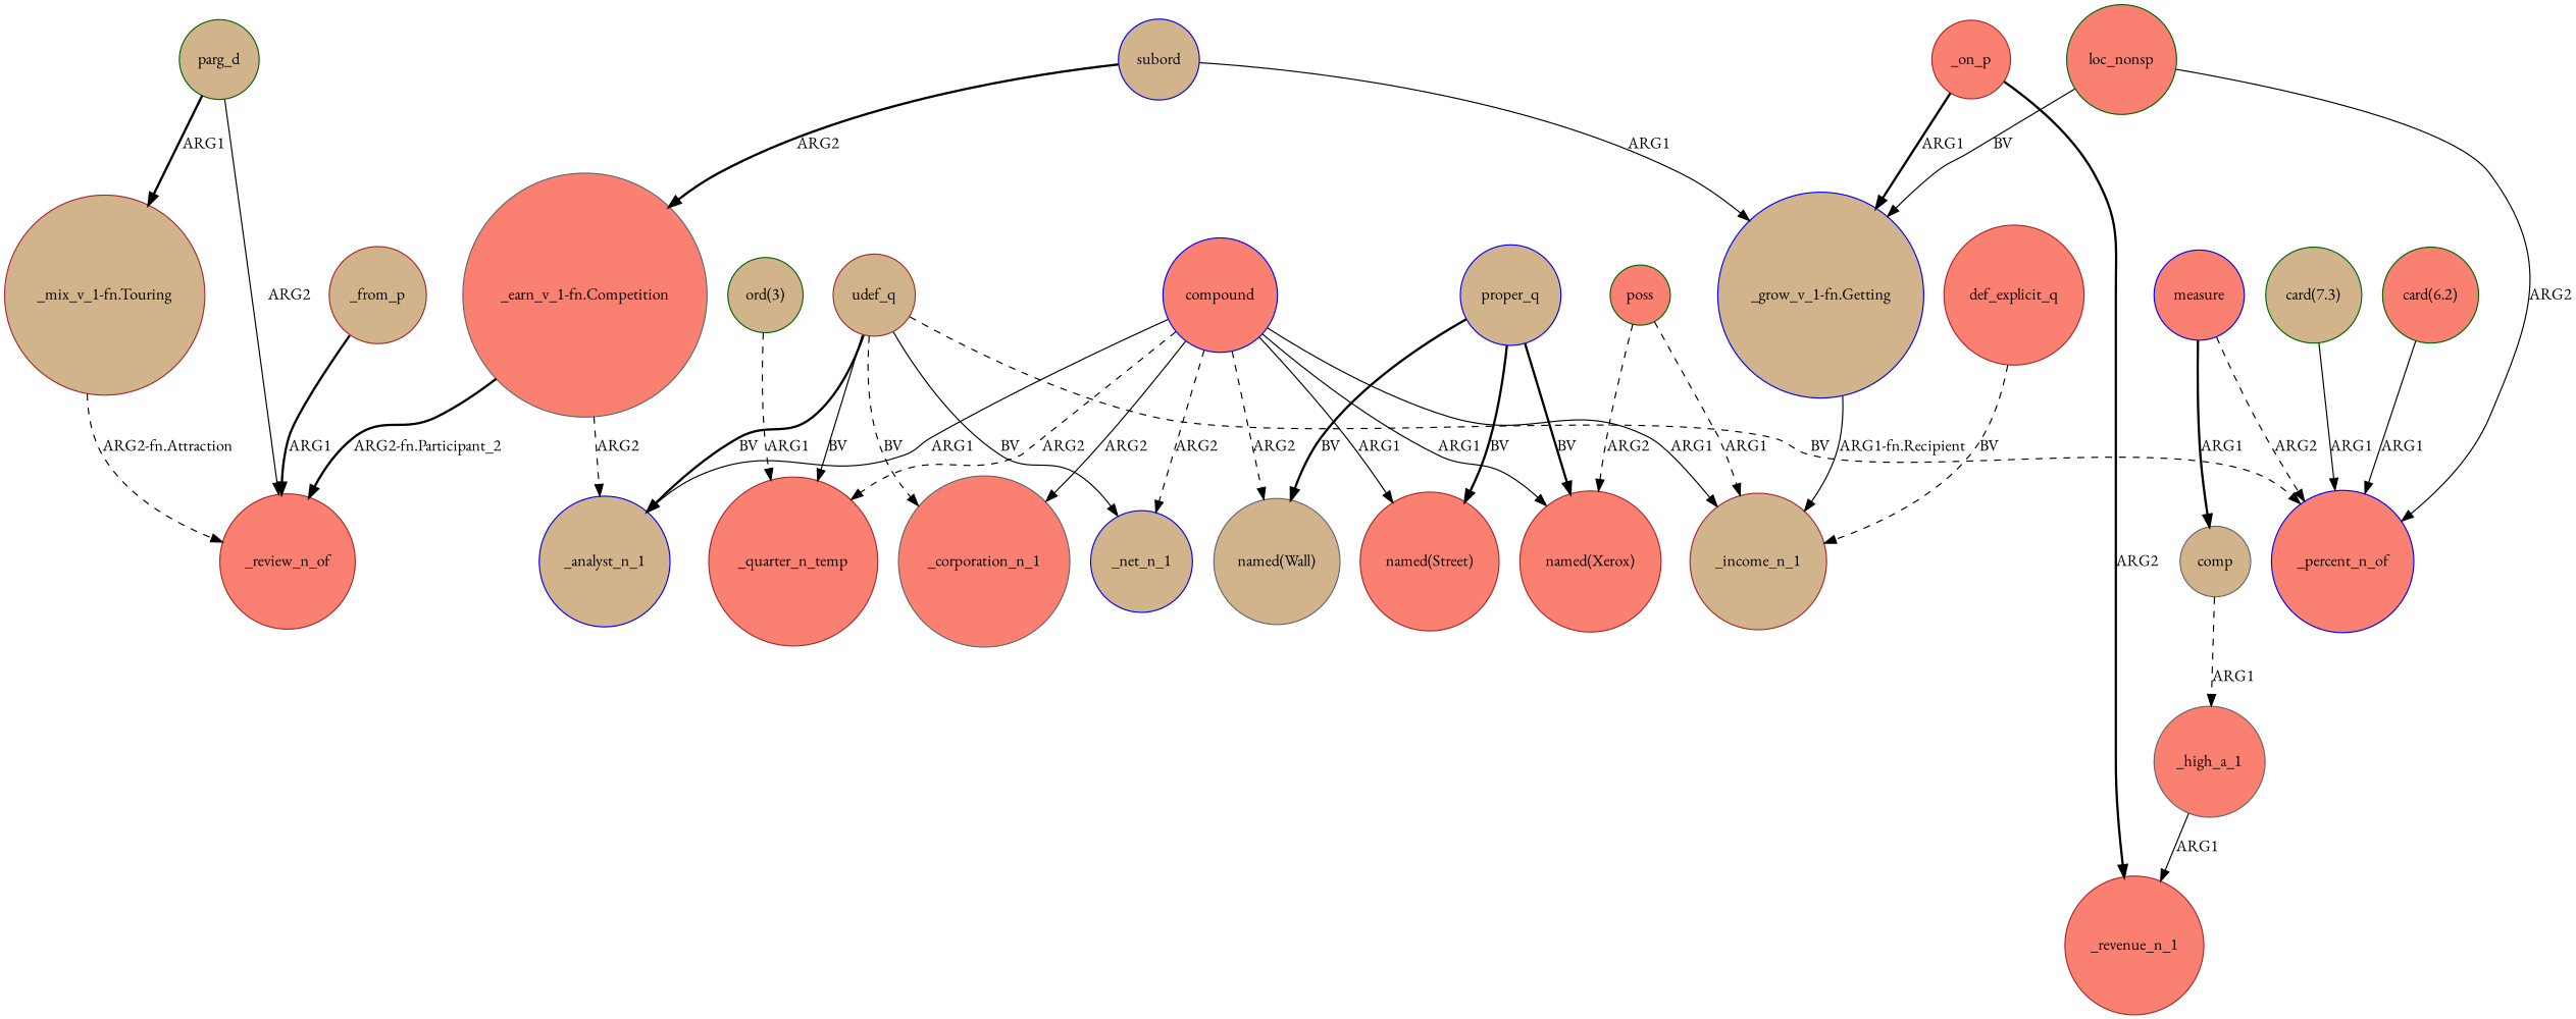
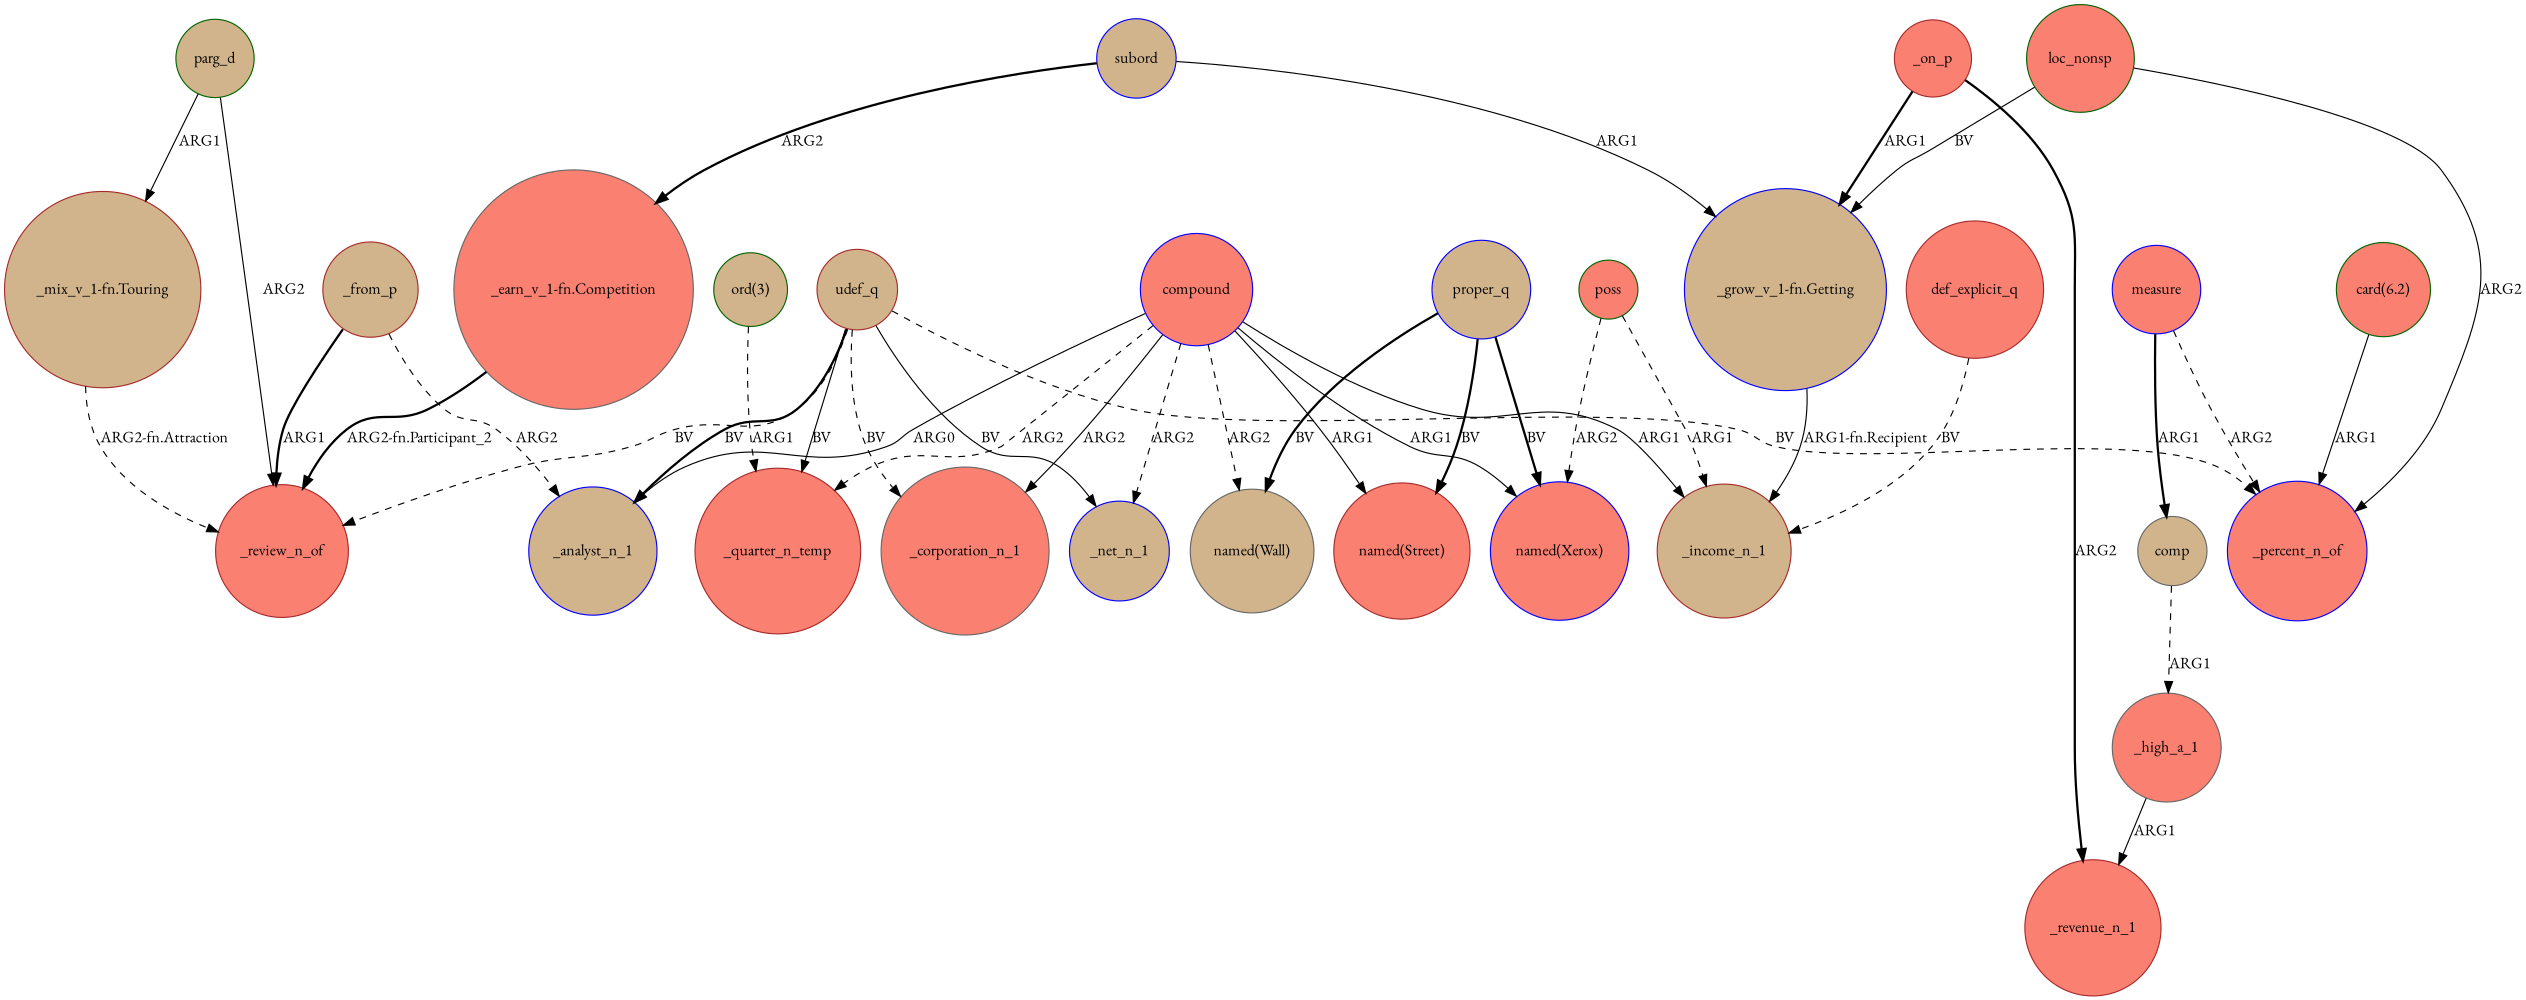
  digraph {
    fontname="EB Garamond"
    node [color=brown fillcolor=salmon fontname="EB Garamond" shape=circle style=filled]
    edge [fontname="EB Garamond" style=solid]
    udef_q [fillcolor=tan]
    _review_n_of
    _net_n_1 [color=blue fillcolor=tan]
    _quarter_n_temp
    _percent_n_of [color=blue]
    _analyst_n_1 [color=blue fillcolor=tan]
    _corporation_n_1 [color=gray40]
    parg_d [color=darkgreen fillcolor=tan]
    "_mix_v_1-fn.Touring" [fillcolor=tan]
    compound [color=blue]
-   "named(Xerox)"
+   "named(Xerox)" [color=blue]
    "named(Wall)" [color=gray40 fillcolor=tan]
    _income_n_1 [fillcolor=tan]
    "named(Street)"
    "ord(3)" [color=darkgreen fillcolor=tan]
    measure [color=blue]
    comp [color=gray40 fillcolor=tan]
    _high_a_1 [color=gray40]
    "_earn_v_1-fn.Competition" [color=gray40]
    proper_q [color=blue fillcolor=tan]
    _on_p
    _revenue_n_1
    "_grow_v_1-fn.Getting" [color=blue fillcolor=tan]
    _from_p [fillcolor=tan]
    subord [color=blue fillcolor=tan]
    def_explicit_q
    poss [color=darkgreen]
    loc_nonsp [color=darkgreen]
-   "card(7.3)" [color=darkgreen fillcolor=tan]
    "card(6.2)" [color=darkgreen]
+   udef_q -> _review_n_of [label=BV style=dashed]
    udef_q -> _net_n_1 [label=BV]
    udef_q -> _quarter_n_temp [label=BV]
    udef_q -> _percent_n_of [label=BV style=dashed]
    udef_q -> _analyst_n_1 [label=BV style=bold]
    udef_q -> _corporation_n_1 [label=BV style=dashed]
    parg_d -> _review_n_of [label=ARG2]
-   parg_d -> "_mix_v_1-fn.Touring" [label=ARG1 style=bold]
+   parg_d -> "_mix_v_1-fn.Touring" [label=ARG1]
    "_mix_v_1-fn.Touring" -> _review_n_of [label="ARG2-fn.Attraction" style=dashed]
    compound -> _net_n_1 [label=ARG2 style=dashed]
    compound -> _quarter_n_temp [label=ARG2 style=dashed]
-   compound -> _analyst_n_1 [label=ARG1]
+   compound -> _analyst_n_1 [label=ARG0]
    compound -> _corporation_n_1 [label=ARG2]
    compound -> "named(Xerox)" [label=ARG1]
    compound -> "named(Wall)" [label=ARG2 style=dashed]
    compound -> _income_n_1 [label=ARG1]
    compound -> "named(Street)" [label=ARG1]
    "ord(3)" -> _quarter_n_temp [label=ARG1 style=dashed]
    measure -> _percent_n_of [label=ARG2 style=dashed]
    measure -> comp [label=ARG1 style=bold]
    comp -> _high_a_1 [label=ARG1 style=dashed]
    _high_a_1 -> _revenue_n_1 [label=ARG1]
    "_earn_v_1-fn.Competition" -> _review_n_of [label="ARG2-fn.Participant_2" style=bold]
    proper_q -> "named(Xerox)" [label=BV style=bold]
    proper_q -> "named(Wall)" [label=BV style=bold]
    proper_q -> "named(Street)" [label=BV style=bold]
    _on_p -> _revenue_n_1 [label=ARG2 style=bold]
    _on_p -> "_grow_v_1-fn.Getting" [label=ARG1 style=bold]
    "_grow_v_1-fn.Getting" -> _income_n_1 [label="ARG1-fn.Recipient"]
    _from_p -> _review_n_of [label=ARG1 style=bold]
-   "_earn_v_1-fn.Competition" -> _analyst_n_1 [label=ARG2 style=dashed]
+   _from_p -> _analyst_n_1 [label=ARG2 style=dashed]
    subord -> "_earn_v_1-fn.Competition" [label=ARG2 style=bold]
    subord -> "_grow_v_1-fn.Getting" [label=ARG1]
    def_explicit_q -> _income_n_1 [label=BV style=dashed]
    poss -> "named(Xerox)" [label=ARG2 style=dashed]
    poss -> _income_n_1 [label=ARG1 style=dashed]
    loc_nonsp -> _percent_n_of [label=ARG2]
    loc_nonsp -> "_grow_v_1-fn.Getting" [label=BV]
-   "card(7.3)" -> _percent_n_of [label=ARG1]
    "card(6.2)" -> _percent_n_of [label=ARG1]
  }
